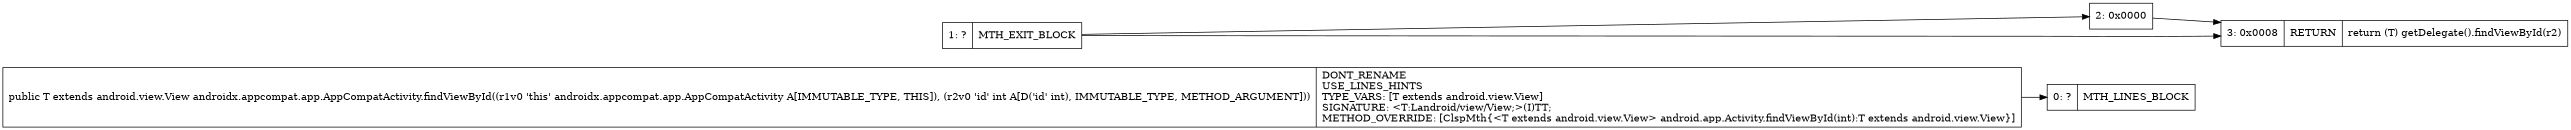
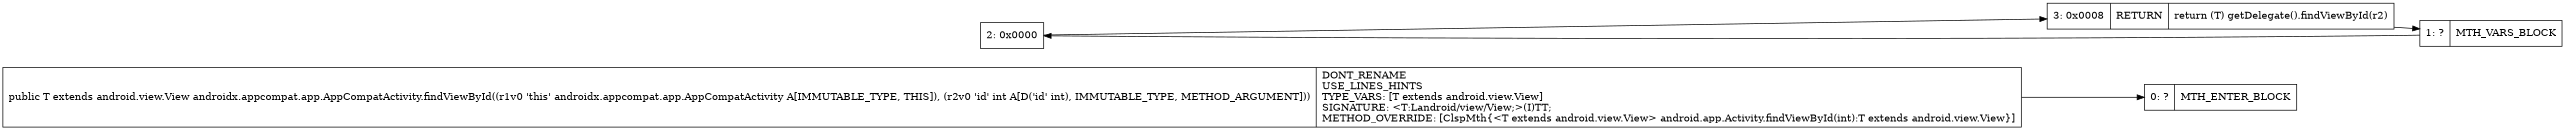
  digraph {
    rankdir=LR
    node [shape=record]
-   n1 [label="{0\:\ ?|MTH_LINES_BLOCK\l}"]
+   n1 [label="{0\:\ ?|MTH_ENTER_BLOCK\l}"]
    n2 [label="{2\:\ 0x0000}"]
    n3 [label="{3\:\ 0x0008|RETURN\l|return (T) getDelegate().findViewById(r2)\l}"]
-   n4 [label="{1\:\ ?|MTH_EXIT_BLOCK\l}"]
+   n4 [label="{1\:\ ?|MTH_VARS_BLOCK\l}"]
    n5 [label="{public T extends android.view.View androidx.appcompat.app.AppCompatActivity.findViewById((r1v0 'this' androidx.appcompat.app.AppCompatActivity A[IMMUTABLE_TYPE, THIS]), (r2v0 'id' int A[D('id' int), IMMUTABLE_TYPE, METHOD_ARGUMENT]))  | DONT_RENAME\lUSE_LINES_HINTS\lTYPE_VARS: [T extends android.view.View]\lSIGNATURE: \<T:Landroid\/view\/View;\>(I)TT;\lMETHOD_OVERRIDE: [ClspMth\{\<T extends android.view.View\> android.app.Activity.findViewById(int):T extends android.view.View\}]\l}"]
    n2 -> n3
-   n4 -> n3
+   n3 -> n4
    n4 -> n2
    n5 -> n1
  }
